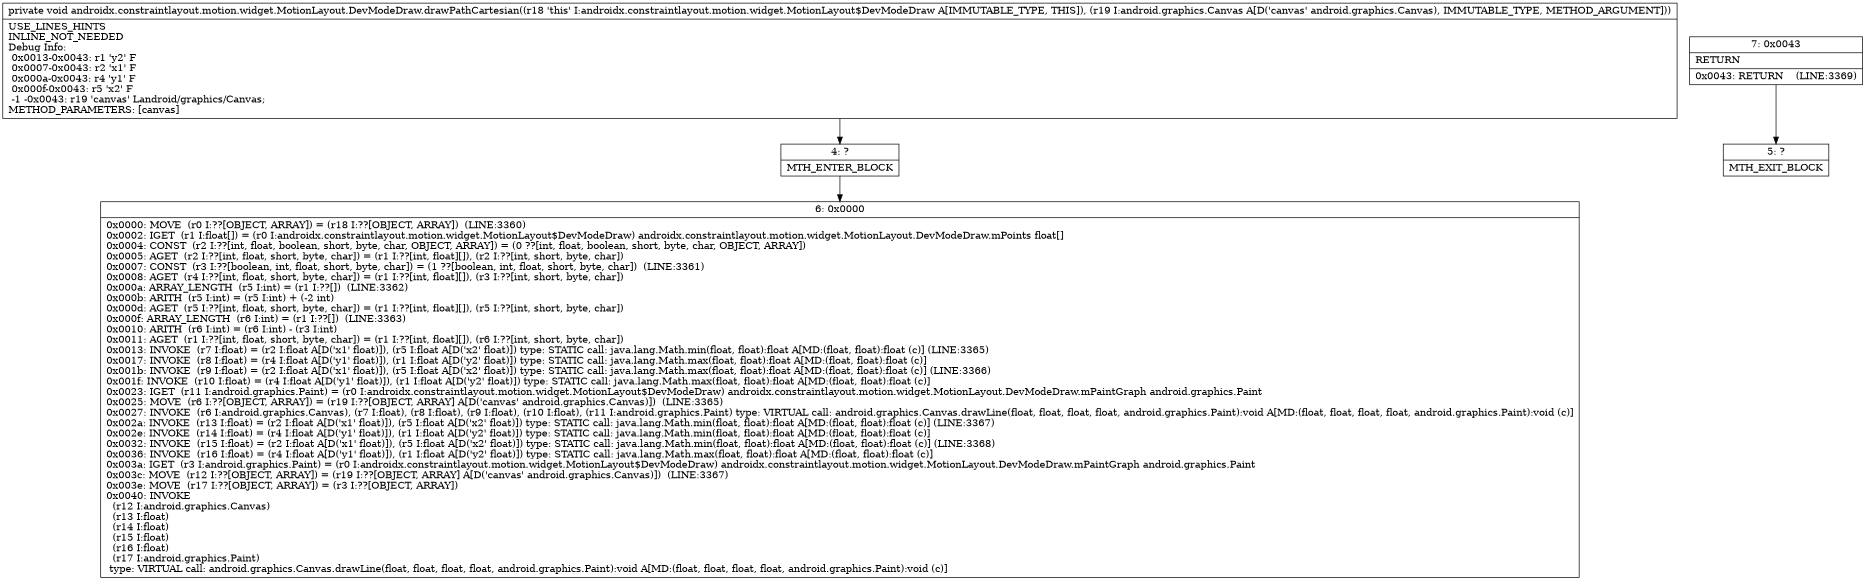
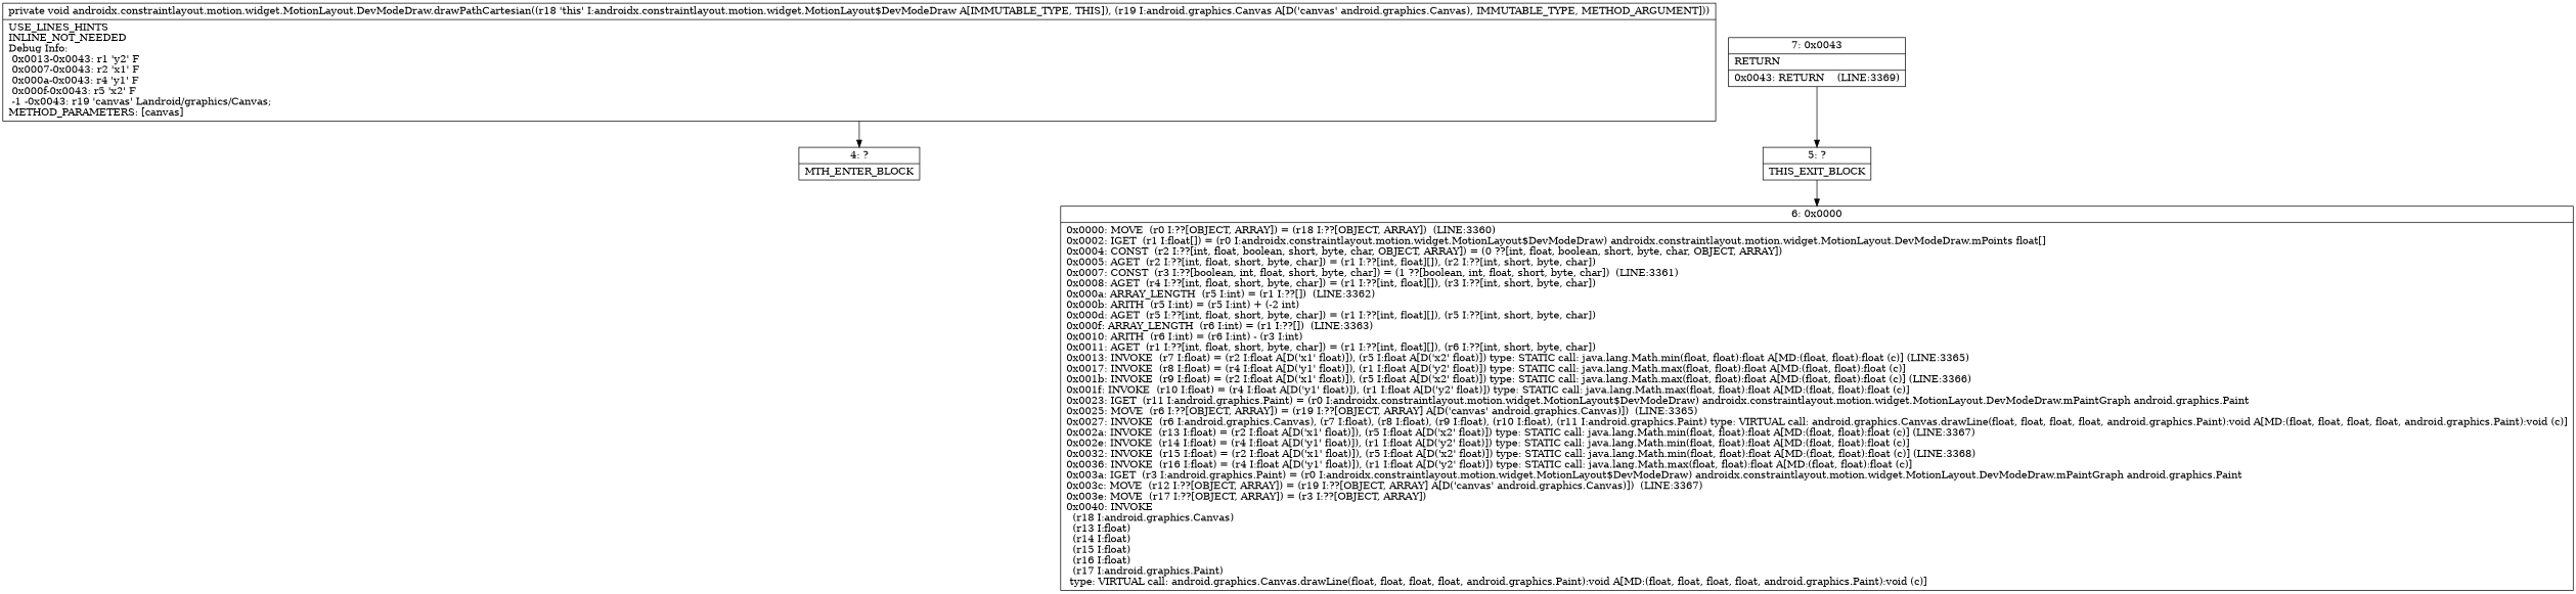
  digraph {
    node [shape=record]
    n1 [label="{4\:\ ?|MTH_ENTER_BLOCK\l}"]
-   n2 [label="{6\:\ 0x0000|0x0000: MOVE  (r0 I:??[OBJECT, ARRAY]) = (r18 I:??[OBJECT, ARRAY])  (LINE:3360)\l0x0002: IGET  (r1 I:float[]) = (r0 I:androidx.constraintlayout.motion.widget.MotionLayout$DevModeDraw) androidx.constraintlayout.motion.widget.MotionLayout.DevModeDraw.mPoints float[] \l0x0004: CONST  (r2 I:??[int, float, boolean, short, byte, char, OBJECT, ARRAY]) = (0 ??[int, float, boolean, short, byte, char, OBJECT, ARRAY]) \l0x0005: AGET  (r2 I:??[int, float, short, byte, char]) = (r1 I:??[int, float][]), (r2 I:??[int, short, byte, char]) \l0x0007: CONST  (r3 I:??[boolean, int, float, short, byte, char]) = (1 ??[boolean, int, float, short, byte, char])  (LINE:3361)\l0x0008: AGET  (r4 I:??[int, float, short, byte, char]) = (r1 I:??[int, float][]), (r3 I:??[int, short, byte, char]) \l0x000a: ARRAY_LENGTH  (r5 I:int) = (r1 I:??[])  (LINE:3362)\l0x000b: ARITH  (r5 I:int) = (r5 I:int) + (\-2 int) \l0x000d: AGET  (r5 I:??[int, float, short, byte, char]) = (r1 I:??[int, float][]), (r5 I:??[int, short, byte, char]) \l0x000f: ARRAY_LENGTH  (r6 I:int) = (r1 I:??[])  (LINE:3363)\l0x0010: ARITH  (r6 I:int) = (r6 I:int) \- (r3 I:int) \l0x0011: AGET  (r1 I:??[int, float, short, byte, char]) = (r1 I:??[int, float][]), (r6 I:??[int, short, byte, char]) \l0x0013: INVOKE  (r7 I:float) = (r2 I:float A[D('x1' float)]), (r5 I:float A[D('x2' float)]) type: STATIC call: java.lang.Math.min(float, float):float A[MD:(float, float):float (c)] (LINE:3365)\l0x0017: INVOKE  (r8 I:float) = (r4 I:float A[D('y1' float)]), (r1 I:float A[D('y2' float)]) type: STATIC call: java.lang.Math.max(float, float):float A[MD:(float, float):float (c)]\l0x001b: INVOKE  (r9 I:float) = (r2 I:float A[D('x1' float)]), (r5 I:float A[D('x2' float)]) type: STATIC call: java.lang.Math.max(float, float):float A[MD:(float, float):float (c)] (LINE:3366)\l0x001f: INVOKE  (r10 I:float) = (r4 I:float A[D('y1' float)]), (r1 I:float A[D('y2' float)]) type: STATIC call: java.lang.Math.max(float, float):float A[MD:(float, float):float (c)]\l0x0023: IGET  (r11 I:android.graphics.Paint) = (r0 I:androidx.constraintlayout.motion.widget.MotionLayout$DevModeDraw) androidx.constraintlayout.motion.widget.MotionLayout.DevModeDraw.mPaintGraph android.graphics.Paint \l0x0025: MOVE  (r6 I:??[OBJECT, ARRAY]) = (r19 I:??[OBJECT, ARRAY] A[D('canvas' android.graphics.Canvas)])  (LINE:3365)\l0x0027: INVOKE  (r6 I:android.graphics.Canvas), (r7 I:float), (r8 I:float), (r9 I:float), (r10 I:float), (r11 I:android.graphics.Paint) type: VIRTUAL call: android.graphics.Canvas.drawLine(float, float, float, float, android.graphics.Paint):void A[MD:(float, float, float, float, android.graphics.Paint):void (c)]\l0x002a: INVOKE  (r13 I:float) = (r2 I:float A[D('x1' float)]), (r5 I:float A[D('x2' float)]) type: STATIC call: java.lang.Math.min(float, float):float A[MD:(float, float):float (c)] (LINE:3367)\l0x002e: INVOKE  (r14 I:float) = (r4 I:float A[D('y1' float)]), (r1 I:float A[D('y2' float)]) type: STATIC call: java.lang.Math.min(float, float):float A[MD:(float, float):float (c)]\l0x0032: INVOKE  (r15 I:float) = (r2 I:float A[D('x1' float)]), (r5 I:float A[D('x2' float)]) type: STATIC call: java.lang.Math.min(float, float):float A[MD:(float, float):float (c)] (LINE:3368)\l0x0036: INVOKE  (r16 I:float) = (r4 I:float A[D('y1' float)]), (r1 I:float A[D('y2' float)]) type: STATIC call: java.lang.Math.max(float, float):float A[MD:(float, float):float (c)]\l0x003a: IGET  (r3 I:android.graphics.Paint) = (r0 I:androidx.constraintlayout.motion.widget.MotionLayout$DevModeDraw) androidx.constraintlayout.motion.widget.MotionLayout.DevModeDraw.mPaintGraph android.graphics.Paint \l0x003c: MOVE  (r12 I:??[OBJECT, ARRAY]) = (r19 I:??[OBJECT, ARRAY] A[D('canvas' android.graphics.Canvas)])  (LINE:3367)\l0x003e: MOVE  (r17 I:??[OBJECT, ARRAY]) = (r3 I:??[OBJECT, ARRAY]) \l0x0040: INVOKE  \l  (r12 I:android.graphics.Canvas)\l  (r13 I:float)\l  (r14 I:float)\l  (r15 I:float)\l  (r16 I:float)\l  (r17 I:android.graphics.Paint)\l type: VIRTUAL call: android.graphics.Canvas.drawLine(float, float, float, float, android.graphics.Paint):void A[MD:(float, float, float, float, android.graphics.Paint):void (c)]\l}"]
+   n2 [label="{6\:\ 0x0000|0x0000: MOVE  (r0 I:??[OBJECT, ARRAY]) = (r18 I:??[OBJECT, ARRAY])  (LINE:3360)\l0x0002: IGET  (r1 I:float[]) = (r0 I:androidx.constraintlayout.motion.widget.MotionLayout$DevModeDraw) androidx.constraintlayout.motion.widget.MotionLayout.DevModeDraw.mPoints float[] \l0x0004: CONST  (r2 I:??[int, float, boolean, short, byte, char, OBJECT, ARRAY]) = (0 ??[int, float, boolean, short, byte, char, OBJECT, ARRAY]) \l0x0005: AGET  (r2 I:??[int, float, short, byte, char]) = (r1 I:??[int, float][]), (r2 I:??[int, short, byte, char]) \l0x0007: CONST  (r3 I:??[boolean, int, float, short, byte, char]) = (1 ??[boolean, int, float, short, byte, char])  (LINE:3361)\l0x0008: AGET  (r4 I:??[int, float, short, byte, char]) = (r1 I:??[int, float][]), (r3 I:??[int, short, byte, char]) \l0x000a: ARRAY_LENGTH  (r5 I:int) = (r1 I:??[])  (LINE:3362)\l0x000b: ARITH  (r5 I:int) = (r5 I:int) + (\-2 int) \l0x000d: AGET  (r5 I:??[int, float, short, byte, char]) = (r1 I:??[int, float][]), (r5 I:??[int, short, byte, char]) \l0x000f: ARRAY_LENGTH  (r6 I:int) = (r1 I:??[])  (LINE:3363)\l0x0010: ARITH  (r6 I:int) = (r6 I:int) \- (r3 I:int) \l0x0011: AGET  (r1 I:??[int, float, short, byte, char]) = (r1 I:??[int, float][]), (r6 I:??[int, short, byte, char]) \l0x0013: INVOKE  (r7 I:float) = (r2 I:float A[D('x1' float)]), (r5 I:float A[D('x2' float)]) type: STATIC call: java.lang.Math.min(float, float):float A[MD:(float, float):float (c)] (LINE:3365)\l0x0017: INVOKE  (r8 I:float) = (r4 I:float A[D('y1' float)]), (r1 I:float A[D('y2' float)]) type: STATIC call: java.lang.Math.max(float, float):float A[MD:(float, float):float (c)]\l0x001b: INVOKE  (r9 I:float) = (r2 I:float A[D('x1' float)]), (r5 I:float A[D('x2' float)]) type: STATIC call: java.lang.Math.max(float, float):float A[MD:(float, float):float (c)] (LINE:3366)\l0x001f: INVOKE  (r10 I:float) = (r4 I:float A[D('y1' float)]), (r1 I:float A[D('y2' float)]) type: STATIC call: java.lang.Math.max(float, float):float A[MD:(float, float):float (c)]\l0x0023: IGET  (r11 I:android.graphics.Paint) = (r0 I:androidx.constraintlayout.motion.widget.MotionLayout$DevModeDraw) androidx.constraintlayout.motion.widget.MotionLayout.DevModeDraw.mPaintGraph android.graphics.Paint \l0x0025: MOVE  (r6 I:??[OBJECT, ARRAY]) = (r19 I:??[OBJECT, ARRAY] A[D('canvas' android.graphics.Canvas)])  (LINE:3365)\l0x0027: INVOKE  (r6 I:android.graphics.Canvas), (r7 I:float), (r8 I:float), (r9 I:float), (r10 I:float), (r11 I:android.graphics.Paint) type: VIRTUAL call: android.graphics.Canvas.drawLine(float, float, float, float, android.graphics.Paint):void A[MD:(float, float, float, float, android.graphics.Paint):void (c)]\l0x002a: INVOKE  (r13 I:float) = (r2 I:float A[D('x1' float)]), (r5 I:float A[D('x2' float)]) type: STATIC call: java.lang.Math.min(float, float):float A[MD:(float, float):float (c)] (LINE:3367)\l0x002e: INVOKE  (r14 I:float) = (r4 I:float A[D('y1' float)]), (r1 I:float A[D('y2' float)]) type: STATIC call: java.lang.Math.min(float, float):float A[MD:(float, float):float (c)]\l0x0032: INVOKE  (r15 I:float) = (r2 I:float A[D('x1' float)]), (r5 I:float A[D('x2' float)]) type: STATIC call: java.lang.Math.min(float, float):float A[MD:(float, float):float (c)] (LINE:3368)\l0x0036: INVOKE  (r16 I:float) = (r4 I:float A[D('y1' float)]), (r1 I:float A[D('y2' float)]) type: STATIC call: java.lang.Math.max(float, float):float A[MD:(float, float):float (c)]\l0x003a: IGET  (r3 I:android.graphics.Paint) = (r0 I:androidx.constraintlayout.motion.widget.MotionLayout$DevModeDraw) androidx.constraintlayout.motion.widget.MotionLayout.DevModeDraw.mPaintGraph android.graphics.Paint \l0x003c: MOVE  (r12 I:??[OBJECT, ARRAY]) = (r19 I:??[OBJECT, ARRAY] A[D('canvas' android.graphics.Canvas)])  (LINE:3367)\l0x003e: MOVE  (r17 I:??[OBJECT, ARRAY]) = (r3 I:??[OBJECT, ARRAY]) \l0x0040: INVOKE  \l  (r18 I:android.graphics.Canvas)\l  (r13 I:float)\l  (r14 I:float)\l  (r15 I:float)\l  (r16 I:float)\l  (r17 I:android.graphics.Paint)\l type: VIRTUAL call: android.graphics.Canvas.drawLine(float, float, float, float, android.graphics.Paint):void A[MD:(float, float, float, float, android.graphics.Paint):void (c)]\l}"]
    n3 [label="{7\:\ 0x0043|RETURN\l|0x0043: RETURN    (LINE:3369)\l}"]
-   n4 [label="{5\:\ ?|MTH_EXIT_BLOCK\l}"]
+   n4 [label="{5\:\ ?|THIS_EXIT_BLOCK\l}"]
    n5 [label="{private void androidx.constraintlayout.motion.widget.MotionLayout.DevModeDraw.drawPathCartesian((r18 'this' I:androidx.constraintlayout.motion.widget.MotionLayout$DevModeDraw A[IMMUTABLE_TYPE, THIS]), (r19 I:android.graphics.Canvas A[D('canvas' android.graphics.Canvas), IMMUTABLE_TYPE, METHOD_ARGUMENT]))  | USE_LINES_HINTS\lINLINE_NOT_NEEDED\lDebug Info:\l  0x0013\-0x0043: r1 'y2' F\l  0x0007\-0x0043: r2 'x1' F\l  0x000a\-0x0043: r4 'y1' F\l  0x000f\-0x0043: r5 'x2' F\l  \-1 \-0x0043: r19 'canvas' Landroid\/graphics\/Canvas;\lMETHOD_PARAMETERS: [canvas]\l}"]
-   n1 -> n2
+   n4 -> n2
    n3 -> n4
    n5 -> n1
  }
